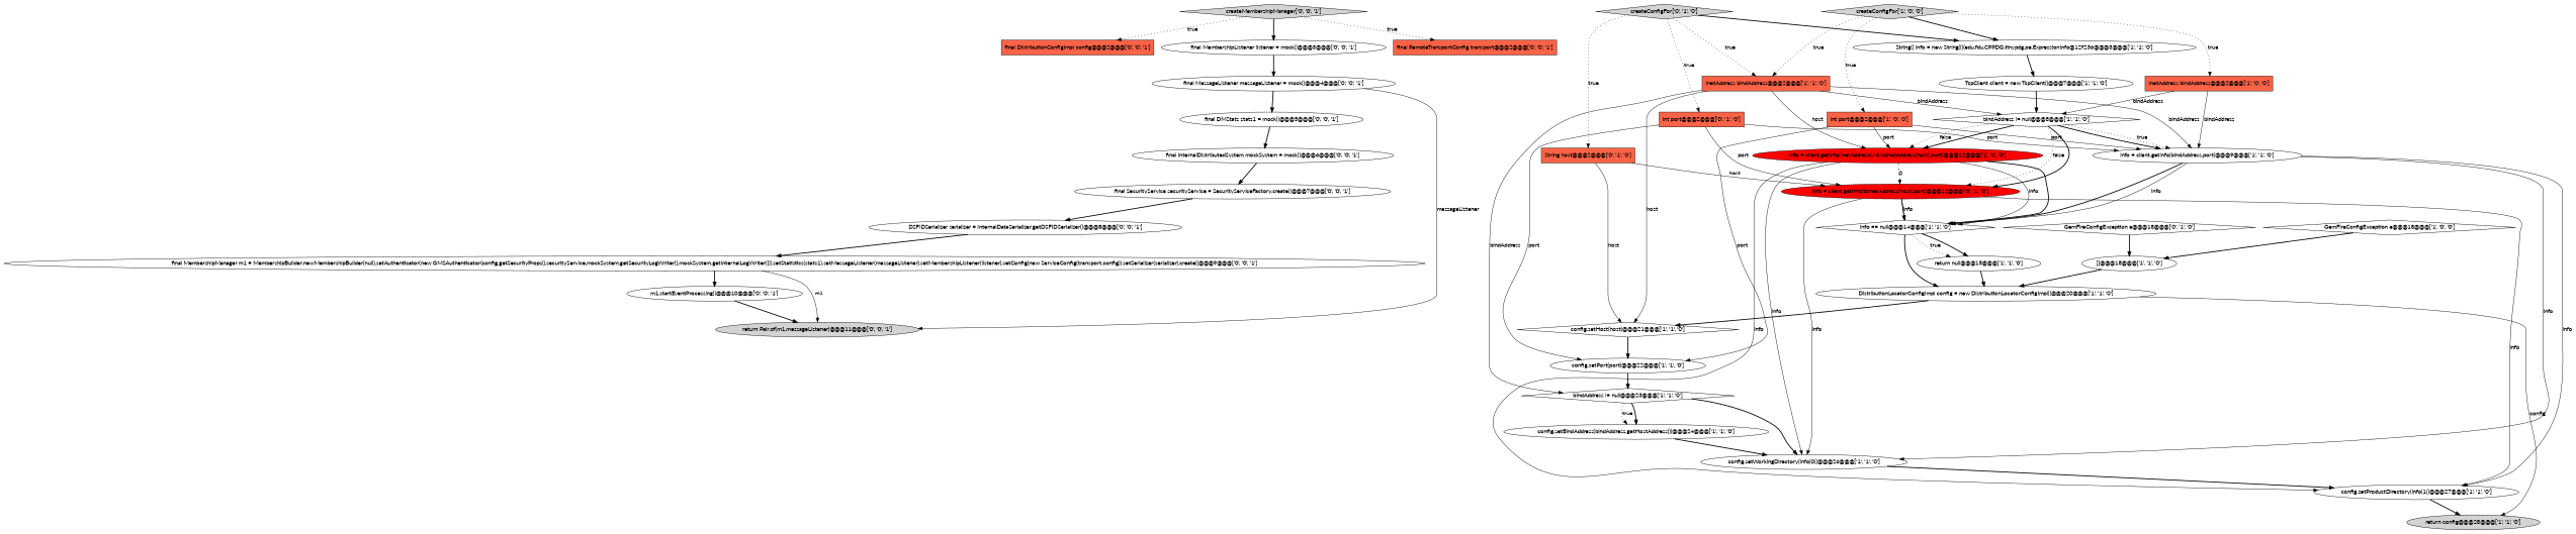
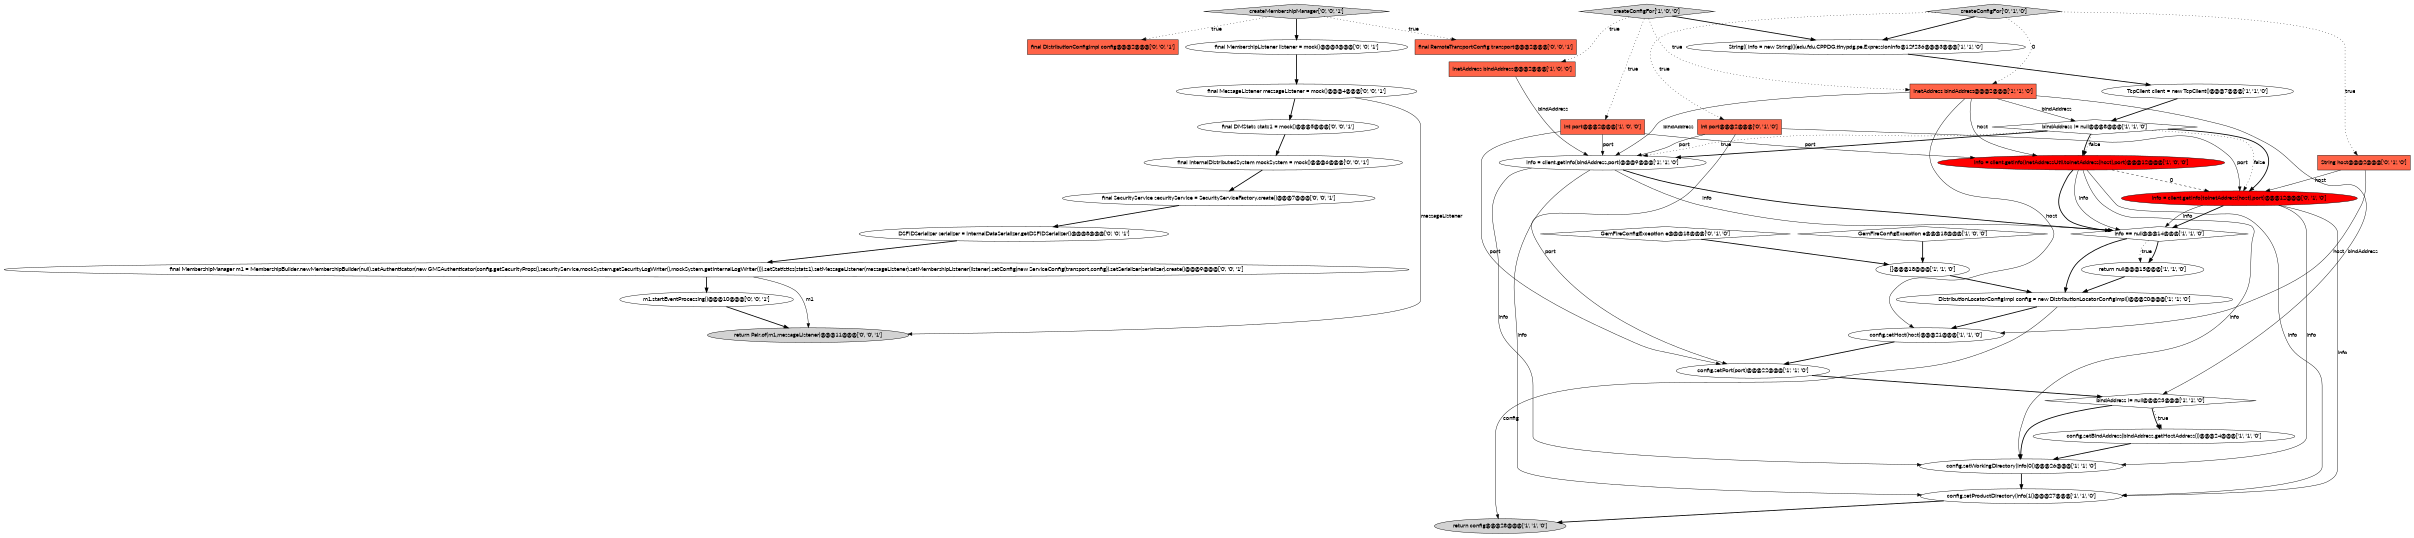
  digraph {
    fontname=Lato
    node [fillcolor=white fontname=Lato shape=ellipse style=filled]
    edge [fontname=Lato style=bold]
    n1 [fillcolor=lightgray label="createMembershipManager['0', '0', '1']" shape=diamond]
    n2 [fillcolor=tomato label="final DistributionConfigImpl config@@@2@@@['0', '0', '1']" shape=box]
    n3 [label="final MembershipListener listener = mock()@@@3@@@['0', '0', '1']"]
    n4 [fillcolor=tomato label="final RemoteTransportConfig transport@@@2@@@['0', '0', '1']" shape=box]
    n5 [label="final MessageListener messageListener = mock()@@@4@@@['0', '0', '1']"]
    n6 [label="bindAddress != null@@@23@@@['1', '1', '0']" shape=diamond]
    n7 [label="config.setBindAddress(bindAddress.getHostAddress())@@@24@@@['1', '1', '0']"]
    n8 [label="config.setWorkingDirectory(info(0()@@@26@@@['1', '1', '0']"]
    n9 [label="config.setProductDirectory(info(1()@@@27@@@['1', '1', '0']"]
    n10 [label="GemFireConfigException e@@@18@@@['0', '1', '0']" shape=diamond]
    n11 [label="{}@@@18@@@['1', '1', '0']"]
    n12 [label="DistributionLocatorConfigImpl config = new DistributionLocatorConfigImpl()@@@20@@@['1', '1', '0']"]
    n13 [label="bindAddress != null@@@8@@@['1', '1', '0']" shape=diamond]
    n14 [fillcolor=red label="info = client.getInfo(InetAddressUtil.toInetAddress(host),port)@@@12@@@['1', '0', '0']"]
    n15 [label="info = client.getInfo(bindAddress,port)@@@9@@@['1', '1', '0']"]
    n16 [fillcolor=red label="info = client.getInfo(toInetAddress(host),port)@@@12@@@['0', '1', '0']"]
    n17 [label="info == null@@@14@@@['1', '1', '0']" shape=diamond]
    n18 [label="final SecurityService securityService = SecurityServiceFactory.create()@@@7@@@['0', '0', '1']"]
    n19 [label="DSFIDSerializer serializer = InternalDataSerializer.getDSFIDSerializer()@@@8@@@['0', '0', '1']"]
    n20 [label="final MembershipManager m1 = MembershipBuilder.newMembershipBuilder(null).setAuthenticator(new GMSAuthenticator(config.getSecurityProps(),securityService,mockSystem.getSecurityLogWriter(),mockSystem.getInternalLogWriter())).setStatistics(stats1).setMessageListener(messageListener).setMembershipListener(listener).setConfig(new ServiceConfig(transport,config)).setSerializer(serializer).create()@@@9@@@['0', '0', '1']"]
    n21 [fillcolor=lightgray label="return config@@@28@@@['1', '1', '0']"]
    n22 [label="final DMStats stats1 = mock()@@@5@@@['0', '0', '1']"]
    n23 [label="final InternalDistributedSystem mockSystem = mock()@@@6@@@['0', '0', '1']"]
    n24 [fillcolor=tomato label="InetAddress bindAddress@@@2@@@['1', '0', '0']" shape=box]
-   n25 [label="config.setHost(host)@@@21@@@['1', '1', '0']" shape=diamond]
+   n25 [label="config.setHost(host)@@@21@@@['1', '1', '0']"]
    n26 [label="config.setPort(port)@@@22@@@['1', '1', '0']"]
    n27 [fillcolor=tomato label="int port@@@2@@@['0', '1', '0']" shape=box]
    n28 [fillcolor=tomato label="InetAddress bindAddress@@@2@@@['1', '1', '0']" shape=box]
    n29 [label="return null@@@15@@@['1', '1', '0']"]
    n30 [label="m1.startEventProcessing()@@@10@@@['0', '0', '1']"]
    n31 [fillcolor=lightgray label="return Pair.of(m1,messageListener)@@@11@@@['0', '0', '1']"]
    n32 [label="String(( info = new String((((edu.fdu.CPPDG.tinypdg.pe.ExpressionInfo@12f236@@@3@@@['1', '1', '0']"]
    n33 [label="TcpClient client = new TcpClient()@@@7@@@['1', '1', '0']"]
    n34 [fillcolor=tomato label="int port@@@2@@@['1', '0', '0']" shape=box]
    n35 [label="GemFireConfigException e@@@18@@@['1', '0', '0']" shape=diamond]
    n36 [fillcolor=lightgray label="createConfigFor['0', '1', '0']" shape=diamond]
    n37 [fillcolor=tomato label="String host@@@2@@@['0', '1', '0']" shape=box]
    n38 [fillcolor=lightgray label="createConfigFor['1', '0', '0']" shape=diamond]
    n1 -> n2 [label=true style=dotted]
    n1 -> n3
    n1 -> n4 [label=true style=dotted]
    n3 -> n5
    n5 -> n22
    n5 -> n31 [label=messageListener style=solid]
    n6 -> n7
    n6 -> n7 [label=true style=dotted]
    n6 -> n8
    n7 -> n8
    n8 -> n9
    n9 -> n21
    n10 -> n11
    n11 -> n12
    n12 -> n21 [label=config style=solid]
    n12 -> n25
    n13 -> n14
    n13 -> n14 [label=false style=dotted]
    n13 -> n15
    n13 -> n15 [label=true style=dotted]
    n13 -> n16 [label=false style=dotted]
    n13 -> n16
    n14 -> n8 [label=info style=solid]
    n14 -> n9 [label=info style=solid]
    n14 -> n16 [label=0 style=dashed]
    n14 -> n17
    n14 -> n17 [label=info style=solid]
    n15 -> n8 [label=info style=solid]
    n15 -> n9 [label=info style=solid]
    n15 -> n17
    n15 -> n17 [label=info style=solid]
    n16 -> n8 [label=info style=solid]
    n16 -> n9 [label=info style=solid]
    n16 -> n17
    n16 -> n17 [label=info style=solid]
    n17 -> n12
    n17 -> n29
    n17 -> n29 [label=true style=dotted]
    n18 -> n19
    n19 -> n20
    n20 -> n30
    n20 -> n31 [label=m1 style=solid]
    n22 -> n23
    n23 -> n18
-   n24 -> n13 [label=bindAddress style=solid]
    n24 -> n15 [label=bindAddress style=solid]
    n25 -> n26
    n26 -> n6
    n27 -> n15 [label=port style=solid]
    n27 -> n16 [label=port style=solid]
    n27 -> n26 [label=port style=solid]
    n28 -> n6 [label=bindAddress style=solid]
    n28 -> n13 [label=bindAddress style=solid]
    n28 -> n14 [label=host style=solid]
    n28 -> n15 [label=bindAddress style=solid]
    n28 -> n25 [label=host style=solid]
    n29 -> n12
    n30 -> n31
    n32 -> n33
    n33 -> n13
    n34 -> n14 [label=port style=solid]
    n34 -> n15 [label=port style=solid]
    n34 -> n26 [label=port style=solid]
    n35 -> n11
    n36 -> n27 [label=true style=dotted]
-   n36 -> n28 [label=true style=dotted]
+   n36 -> n28 [label=0 style=dotted]
    n36 -> n32
    n36 -> n37 [label=true style=dotted]
    n37 -> n16 [label=host style=solid]
    n37 -> n25 [label=host style=solid]
    n38 -> n24 [label=true style=dotted]
    n38 -> n28 [label=true style=dotted]
    n38 -> n32
    n38 -> n34 [label=true style=dotted]
  }
